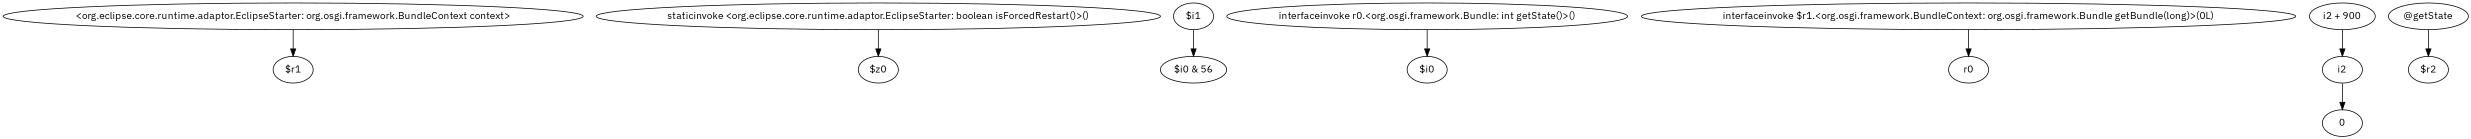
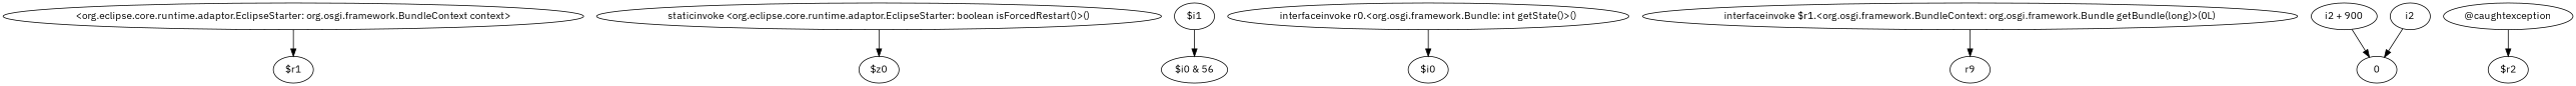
  digraph {
    fontname="IBM Plex Sans"
    node [fontname="IBM Plex Sans"]
    edge [fontname="IBM Plex Sans"]
    n1 [label="<org.eclipse.core.runtime.adaptor.EclipseStarter: org.osgi.framework.BundleContext context>"]
    n2 [label="$r1"]
    n3 [label="staticinvoke <org.eclipse.core.runtime.adaptor.EclipseStarter: boolean isForcedRestart()>()"]
    n4 [label="$z0"]
    n5 [label="$i0 & 56"]
    n6 [label="$i1"]
    n7 [label="interfaceinvoke r0.<org.osgi.framework.Bundle: int getState()>()"]
    n8 [label="$i0"]
    n9 [label="interfaceinvoke $r1.<org.osgi.framework.BundleContext: org.osgi.framework.Bundle getBundle(long)>(0L)"]
-   n10 [label=r0]
+   n10 [label=r9]
    n11 [label="i2 + 900"]
    n12 [label=i2]
    n13 [label=0]
-   n14 [label="@getState"]
+   n14 [label="@caughtexception"]
    n15 [label="$r2"]
    n1 -> n2
    n3 -> n4
    n6 -> n5
    n7 -> n8
    n9 -> n10
-   n11 -> n12
+   n11 -> n13
    n12 -> n13
    n14 -> n15
  }
